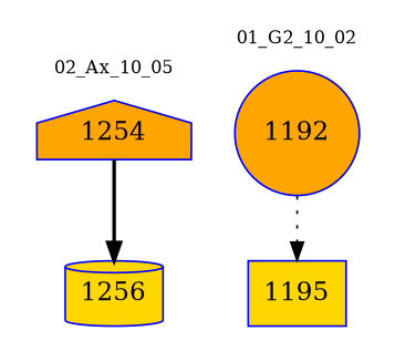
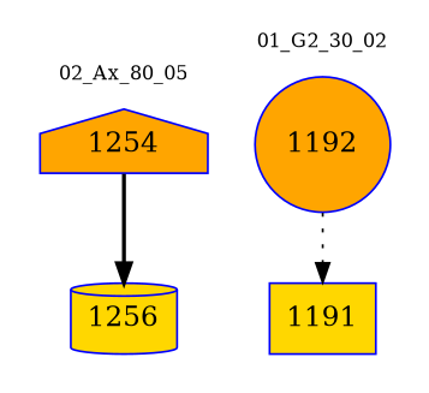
  digraph {
    node [color=blue fillcolor=orange style=filled]
    edge [color=black]
    n1 [label=1254 shape=house]
    n2 [fillcolor=gold label=1256 shape=cylinder]
    n3 [label=1192 shape=circle]
-   n4 [fillcolor=gold label=1195 shape=box]
+   n4 [fillcolor=gold label=1191 shape=box]
    subgraph cluster_1 {
      color=white
      fontsize=10
-     label="02_Ax_10_05"
+     label="02_Ax_80_05"
      n1
      n2
    }
    subgraph cluster_2 {
      color=white
      fontsize=10
-     label="01_G2_10_02"
+     label="01_G2_30_02"
      n3
      n4
    }
    n1 -> n2 [style=bold]
    n3 -> n4 [style=dotted]
  }
